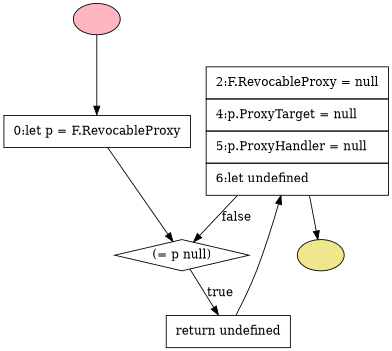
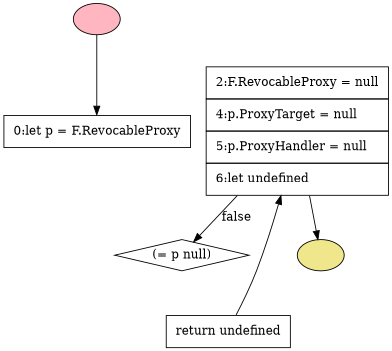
  digraph {
    node [color=black fillcolor=white shape=none style=filled]
    edge [color=black]
    n1 [fillcolor=khaki label=" " shape=ellipse]
    n2 [label=<<font color="black">     <table border="0" cellborder="1" cellspacing="0" cellpadding="10">       <tr><td align="left">2:F.RevocableProxy = null</td></tr>       <tr><td align="left">4:p.ProxyTarget = null</td></tr>       <tr><td align="left">5:p.ProxyHandler = null</td></tr>       <tr><td align="left">6:let undefined</td></tr>     </table>   </font>> margin=0]
    n3 [label=<<font color="black">(= p null)</font>> shape=diamond]
    n4 [label=<<font color="black">     <table border="0" cellborder="1" cellspacing="0" cellpadding="10">       <tr><td align="left">0:let p = F.RevocableProxy</td></tr>     </table>   </font>> margin=0]
    n5 [label=<<font color="black">     <table border="0" cellborder="1" cellspacing="0" cellpadding="10">       <tr><td align="left">return undefined</td></tr>     </table>   </font>> margin=0]
    n6 [fillcolor=lightpink label=" " shape=ellipse]
    n2 -> n1
    n2 -> n3 [label=<<font color="black">false</font>>]
-   n3 -> n5 [label=<<font color="black">true</font>>]
-   n4 -> n3
    n5 -> n2
    n6 -> n4
  }
